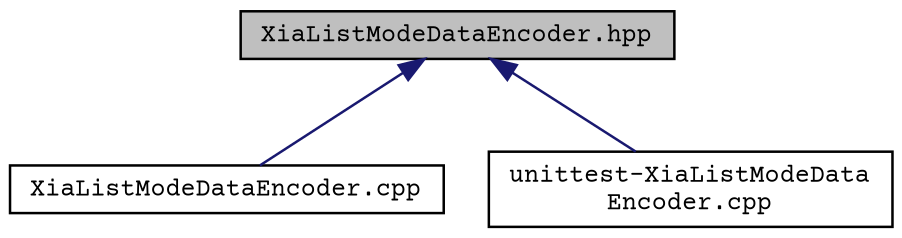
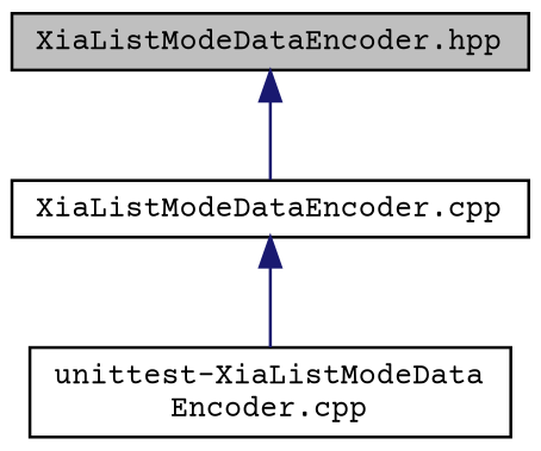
  digraph {
    fontname="Courier Prime"
    node [color=black fillcolor=white fontname="Courier Prime" fontsize=10 shape=record style=filled]
    edge [color=midnightblue dir=back fontname="Courier Prime" fontsize=10 labelfontname=Helvetica labelfontsize=10 style=solid]
    n1 [fillcolor=grey75 fontcolor=black height=0.2 label="XiaListModeDataEncoder.hpp" width=0.4]
    n2 [height=0.2 label="XiaListModeDataEncoder.cpp" width=0.4]
    n3 [height=0.2 label="unittest-XiaListModeData\lEncoder.cpp" width=0.4]
    n1 -> n2
-   n1 -> n3
+   n2 -> n3
  }
